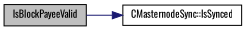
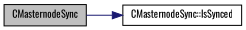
  digraph {
    rankdir=LR
    fontname=Oswald
    node [color=black fontname=Oswald fontsize=10 shape=record style=filled]
-   n1 [fillcolor=grey75 fontcolor=black height=0.2 label=IsBlockPayeeValid width=0.4]
+   n1 [fillcolor=grey75 fontcolor=black height=0.2 label=CMasternodeSync width=0.4]
    n2 [fillcolor=white height=0.2 label="CMasternodeSync::IsSynced" width=0.4]
    n1 -> n2 [color=midnightblue fontname=Oswald fontsize=10 labelfontname=Helvetica labelfontsize=10 style=solid]
  }
